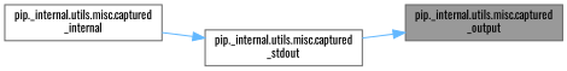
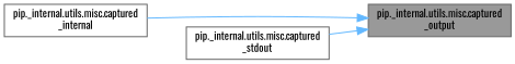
  digraph {
    fontname=Oswald
    rankdir=RL
    node [color=grey40 fillcolor=white fontname=Oswald fontsize=10 shape=box style=filled]
    edge [color=steelblue1 dir=back fontname=Oswald fontsize=10 labelfontname=Helvetica labelfontsize=10 style=solid]
    n1 [color=gray40 fillcolor=grey60 fontcolor=black height=0.2 label="pip._internal.utils.misc.captured\l_output" width=0.4]
    n2 [height=0.2 label="pip._internal.utils.misc.captured\l_internal" width=0.4]
    n3 [height=0.2 label="pip._internal.utils.misc.captured\l_stdout" width=0.4]
-   n3 -> n2
+   n1 -> n2
    n1 -> n3
  }
